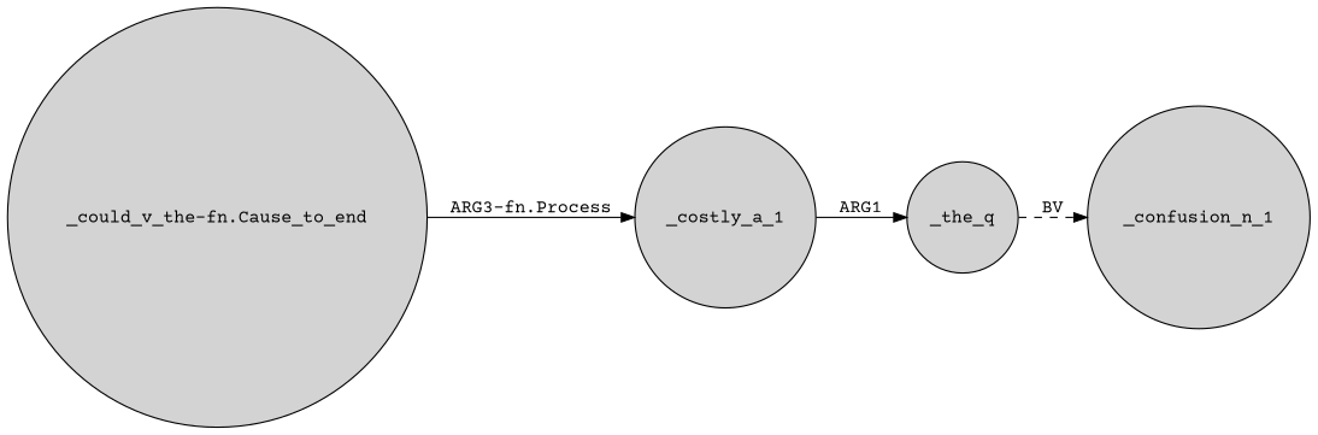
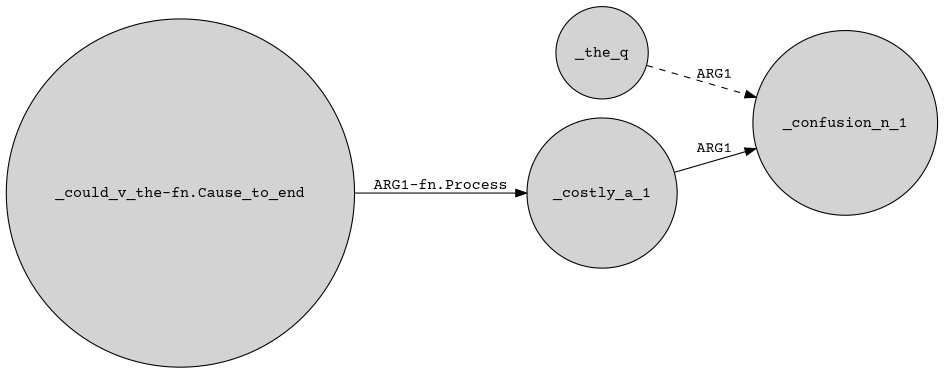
  digraph {
    fontname="Courier Prime"
    rankdir=LR
    node [fontname="Courier Prime" shape=circle style=filled]
    edge [fontname="Courier Prime" style=solid]
    _costly_a_1
    _confusion_n_1
    n3 [label="_could_v_the-fn.Cause_to_end"]
    _the_q
-   _costly_a_1 -> _the_q [label=ARG1]
-   n3 -> _costly_a_1 [label="ARG3-fn.Process"]
-   _the_q -> _confusion_n_1 [label=BV style=dashed]
+   _costly_a_1 -> _confusion_n_1 [label=ARG1]
+   n3 -> _costly_a_1 [label="ARG1-fn.Process"]
+   _the_q -> _confusion_n_1 [label=ARG1 style=dashed]
  }
